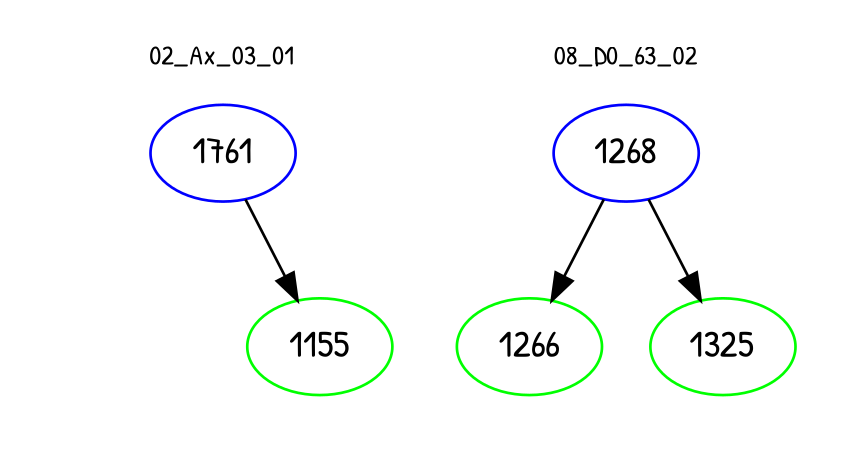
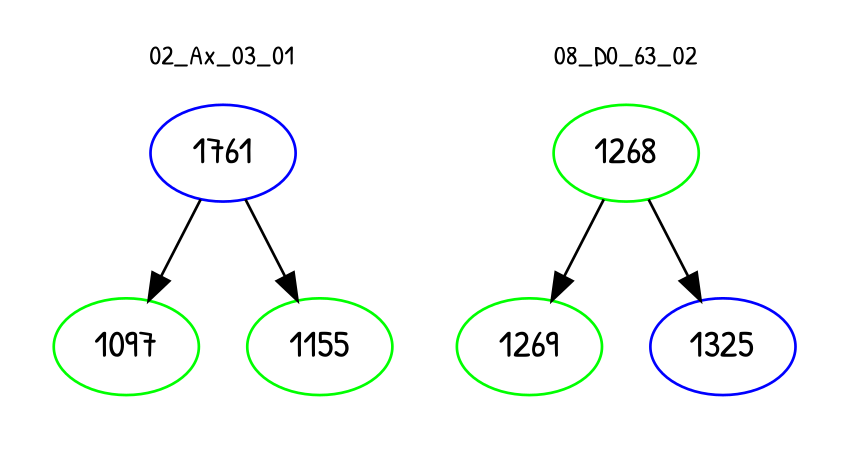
  digraph {
    fontname="Patrick Hand"
    node [color=green fontname="Patrick Hand"]
    edge [color=black fontname="Patrick Hand"]
    n1 [color=blue label=1761]
+   n2 [label=1097]
    n3 [label=1155]
-   n4 [color=blue label=1268]
-   n5 [label=1266]
-   n6 [label=1325]
+   n4 [label=1268]
+   n5 [label=1269]
+   n6 [color=blue label=1325]
    subgraph cluster_1 {
      color=white
      fontsize=10
      label="02_Ax_03_01"
      n1
+     n2
      n3
    }
    subgraph cluster_2 {
      color=white
      fontsize=10
      label="08_D0_63_02"
      n4
      n5
      n6
    }
+   n1 -> n2
    n1 -> n3
    n4 -> n5
    n4 -> n6
  }
